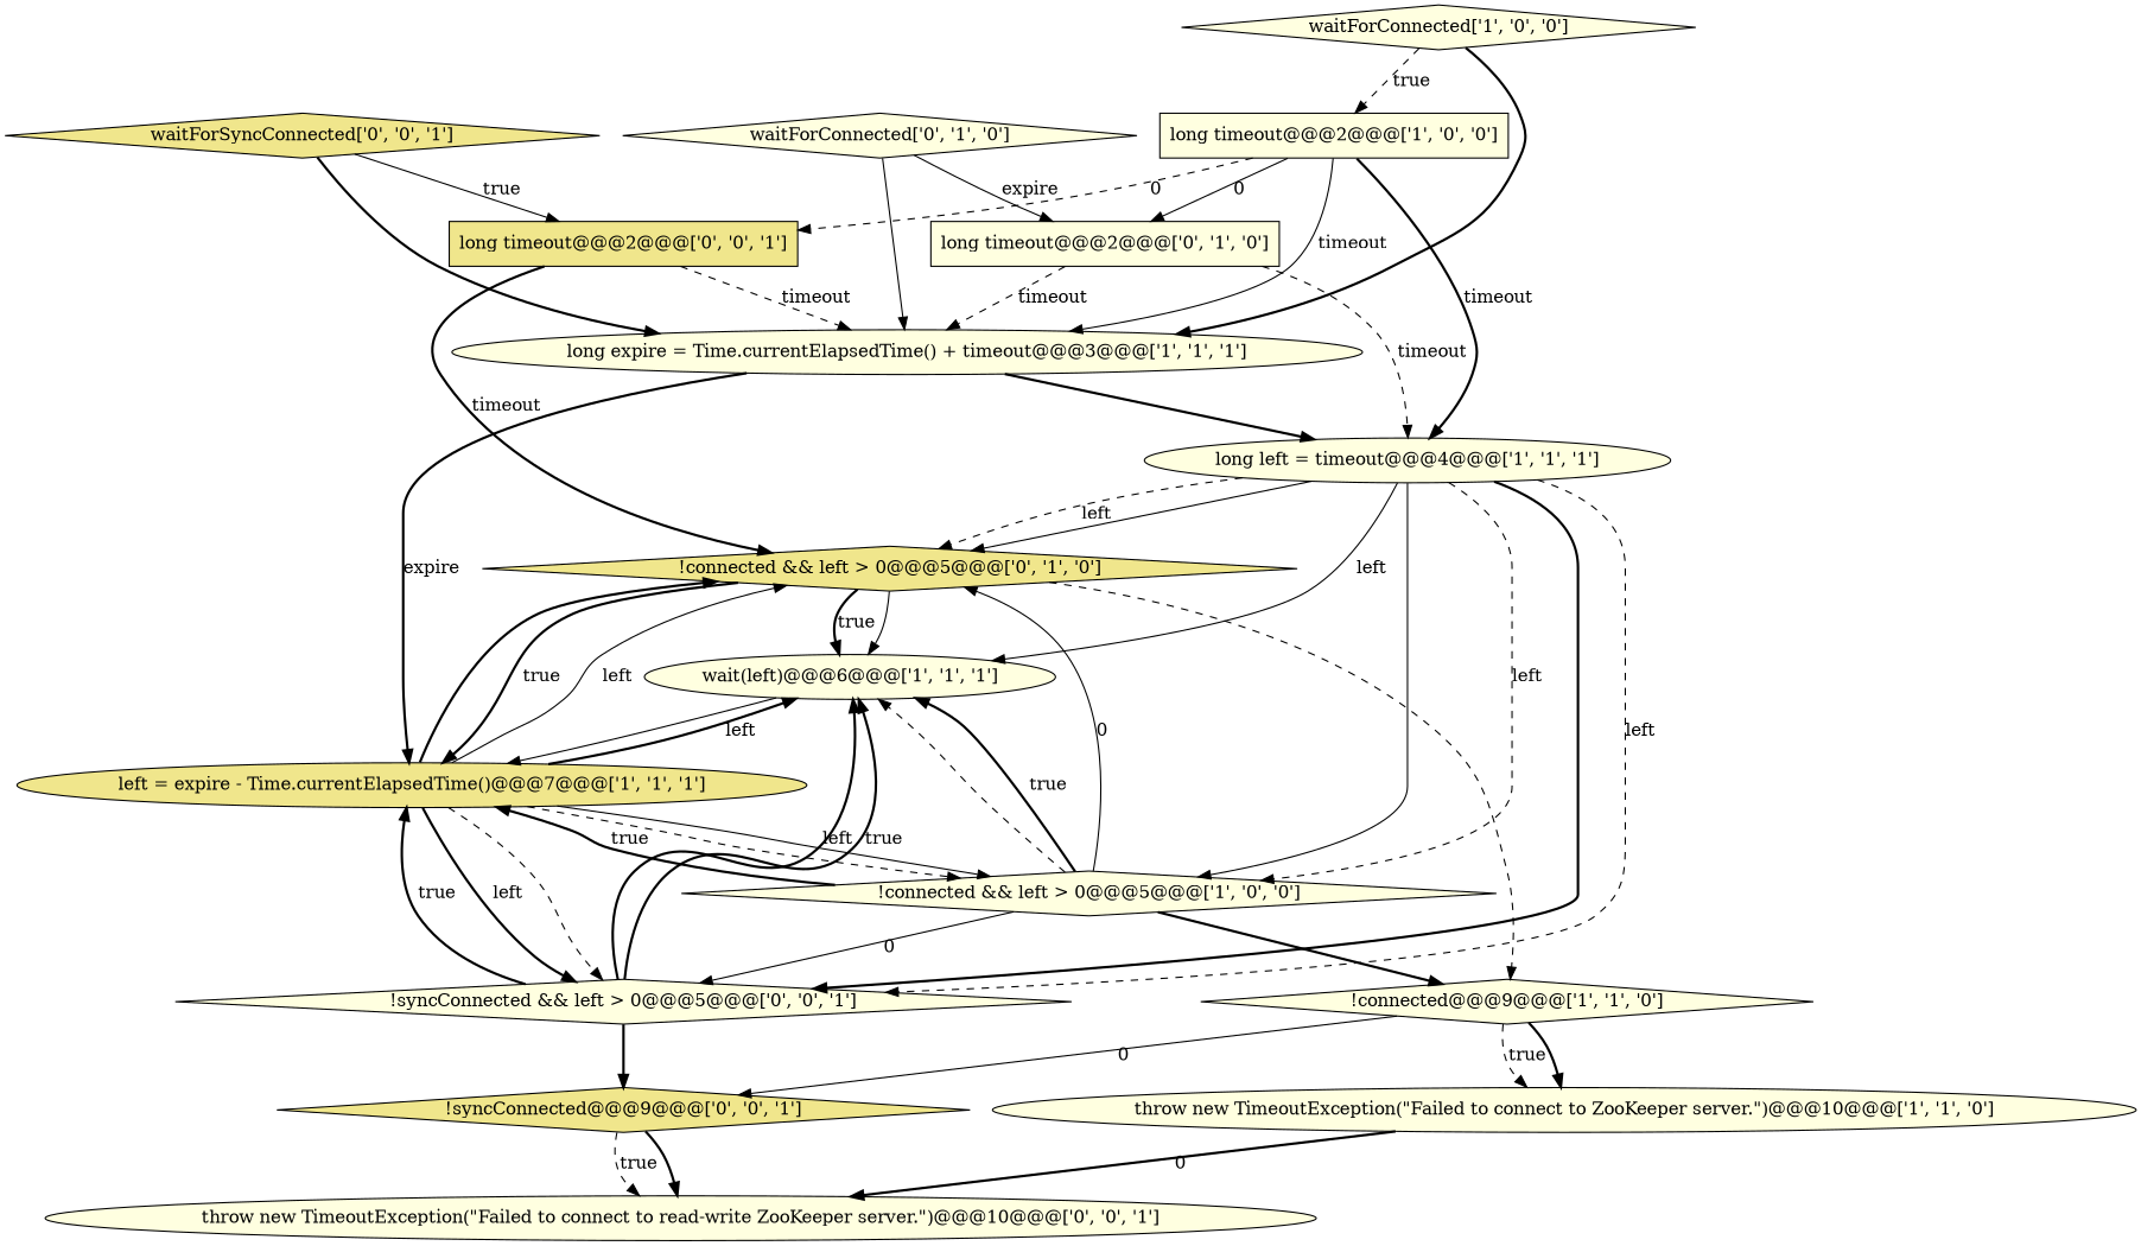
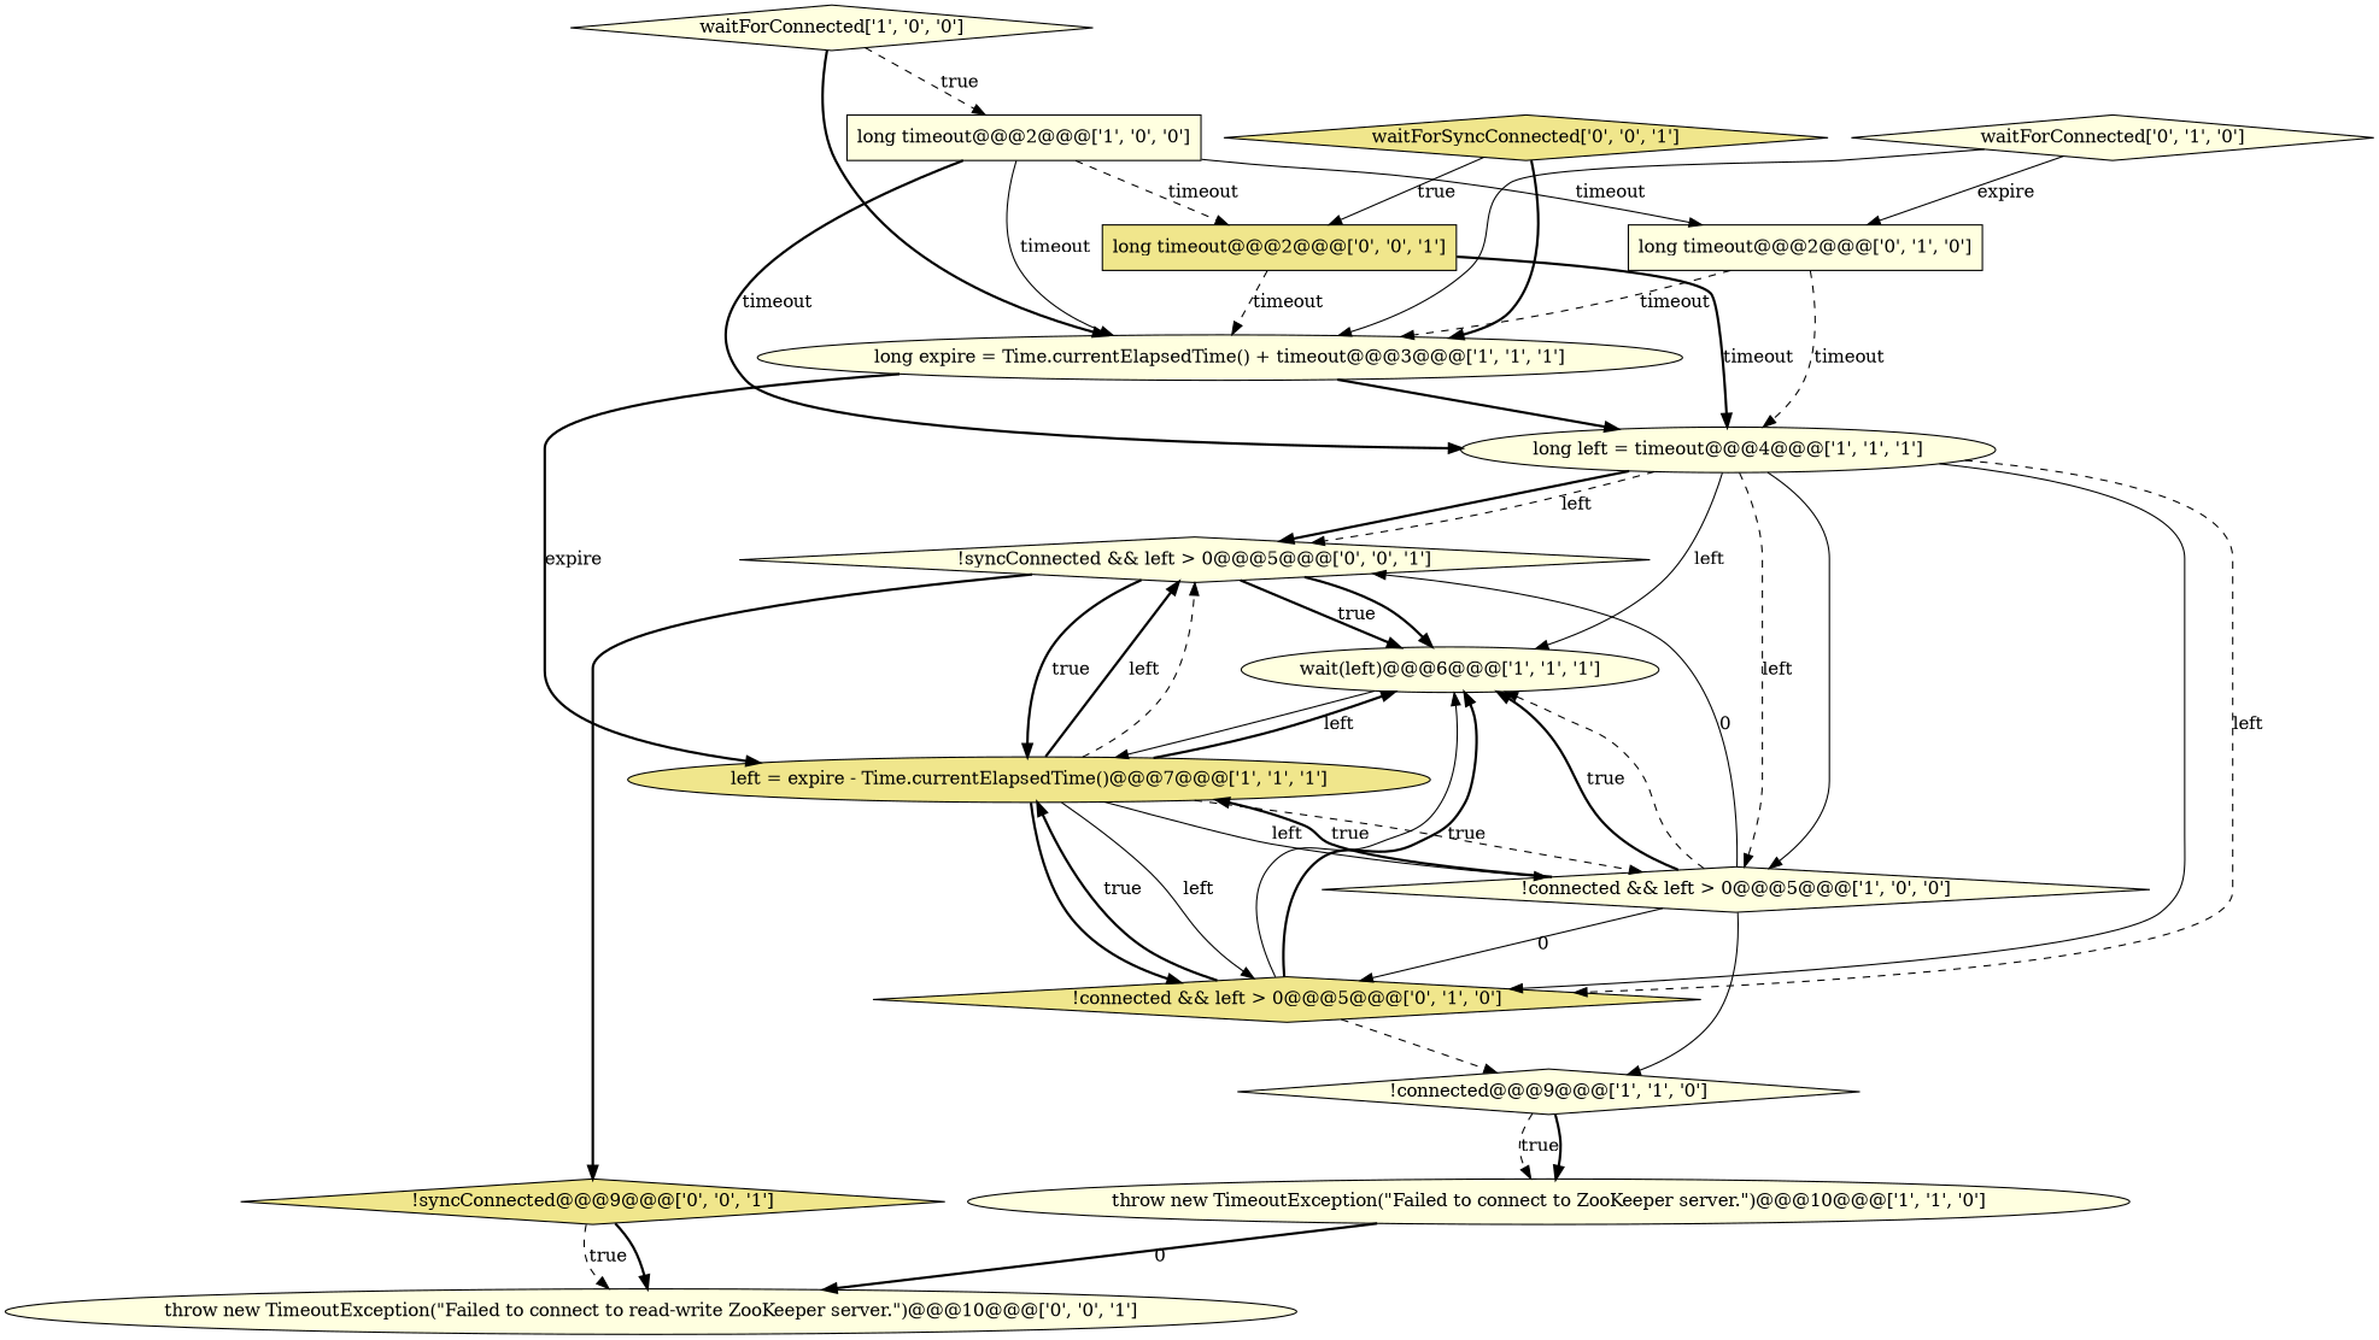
  digraph {
    node [fillcolor=lightyellow shape=diamond style=filled]
    edge [style=bold]
    n1 [label="throw new TimeoutException(\"Failed to connect to read-write ZooKeeper server.\")@@@10@@@['0', '0', '1']" shape=ellipse]
    n2 [fillcolor=khaki label="!connected && left > 0@@@5@@@['0', '1', '0']"]
    n3 [label="wait(left)@@@6@@@['1', '1', '1']" shape=ellipse]
    n4 [label="!connected@@@9@@@['1', '1', '0']"]
    n5 [fillcolor=khaki label="left = expire - Time.currentElapsedTime()@@@7@@@['1', '1', '1']" shape=ellipse]
    n6 [fillcolor=khaki label="!syncConnected@@@9@@@['0', '0', '1']"]
    n7 [label="throw new TimeoutException(\"Failed to connect to ZooKeeper server.\")@@@10@@@['1', '1', '0']" shape=ellipse]
    n8 [label="!syncConnected && left > 0@@@5@@@['0', '0', '1']"]
    n9 [label="!connected && left > 0@@@5@@@['1', '0', '0']"]
    n10 [label="long timeout@@@2@@@['0', '1', '0']" shape=box]
    n11 [label="long left = timeout@@@4@@@['1', '1', '1']" shape=ellipse]
    n12 [label="long expire = Time.currentElapsedTime() + timeout@@@3@@@['1', '1', '1']" shape=ellipse]
    n13 [label="waitForConnected['1', '0', '0']"]
    n14 [label="long timeout@@@2@@@['1', '0', '0']" shape=box]
    n15 [fillcolor=khaki label="long timeout@@@2@@@['0', '0', '1']" shape=box]
    n16 [label="waitForConnected['0', '1', '0']"]
    n17 [fillcolor=khaki label="waitForSyncConnected['0', '0', '1']"]
    n2 -> n3 [style=solid]
    n2 -> n3 [label=true]
    n2 -> n4 [style=dashed]
    n2 -> n5 [label=true]
    n3 -> n5 [style=solid]
-   n4 -> n6 [label=0 style=solid]
    n4 -> n7 [label=true style=dashed]
    n4 -> n7
    n5 -> n2 [label=left style=solid]
    n5 -> n2
    n5 -> n3 [label=left]
    n5 -> n8 [label=left]
    n5 -> n8 [style=dashed]
    n5 -> n9 [style=dashed]
    n5 -> n9 [label=left style=solid]
    n6 -> n1
    n6 -> n1 [label=true style=dashed]
    n7 -> n1 [label=0]
    n8 -> n3 [label=true]
    n8 -> n3
    n8 -> n5 [label=true]
    n8 -> n6
    n9 -> n2 [label=0 style=solid]
    n9 -> n3 [label=true]
    n9 -> n3 [style=dashed]
-   n9 -> n4
+   n9 -> n4 [style=solid]
    n9 -> n5 [label=true]
    n9 -> n8 [label=0 style=solid]
    n10 -> n11 [label=timeout style=dashed]
    n10 -> n12 [label=timeout style=dashed]
    n11 -> n2 [style=solid]
    n11 -> n2 [label=left style=dashed]
    n11 -> n3 [label=left style=solid]
    n11 -> n8
    n11 -> n8 [label=left style=dashed]
    n11 -> n9 [style=solid]
    n11 -> n9 [label=left style=dashed]
    n12 -> n5 [label=expire]
    n12 -> n11
    n13 -> n12
    n13 -> n14 [label=true style=dashed]
-   n14 -> n10 [label=0 style=solid]
+   n14 -> n10 [label=timeout style=solid]
    n14 -> n11 [label=timeout]
    n14 -> n12 [label=timeout style=solid]
-   n14 -> n15 [label=0 style=dashed]
-   n15 -> n2 [label=timeout]
+   n14 -> n15 [label=timeout style=dashed]
+   n15 -> n11 [label=timeout]
    n15 -> n12 [label=timeout style=dashed]
    n16 -> n10 [label=expire style=solid]
    n16 -> n12 [style=solid]
    n17 -> n12
    n17 -> n15 [label=true style=solid]
  }
